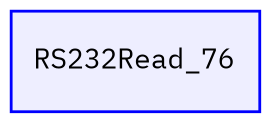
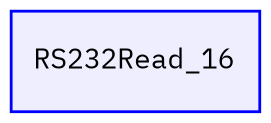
  digraph {
    compound=true
    fontname="IBM Plex Mono"
-   n1 [fillcolor="#eeeeff" fontname="IBM Plex Mono" fontsize=10 label=RS232Read_76 pencolor=black shape=box style=filled color=blue]
+   n1 [fillcolor="#eeeeff" fontname="IBM Plex Mono" fontsize=10 label=RS232Read_16 pencolor=black shape=box style=filled color=blue]
  }
